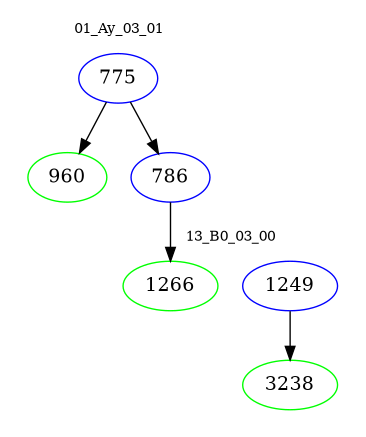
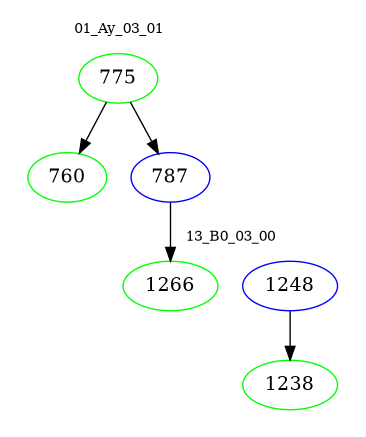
  digraph {
    node [color=blue]
    edge [color=black]
-   n1 [label=775]
-   n2 [color=green label=960]
-   n3 [label=786]
-   n4 [label=1249]
-   n5 [color=green label=3238]
+   n1 [color=green label=775]
+   n2 [color=green label=760]
+   n3 [label=787]
+   n4 [label=1248]
+   n5 [color=green label=1238]
    n6 [color=green label=1266]
    subgraph cluster_1 {
      color=white
      fontsize=10
      label="01_Ay_03_01"
      n1
      n2
      n3
    }
    subgraph cluster_2 {
      color=white
      fontsize=10
      label="13_B0_03_00"
      n4
      n5
      n6
    }
    n1 -> n2
    n1 -> n3
    n3 -> n6
    n4 -> n5
  }
